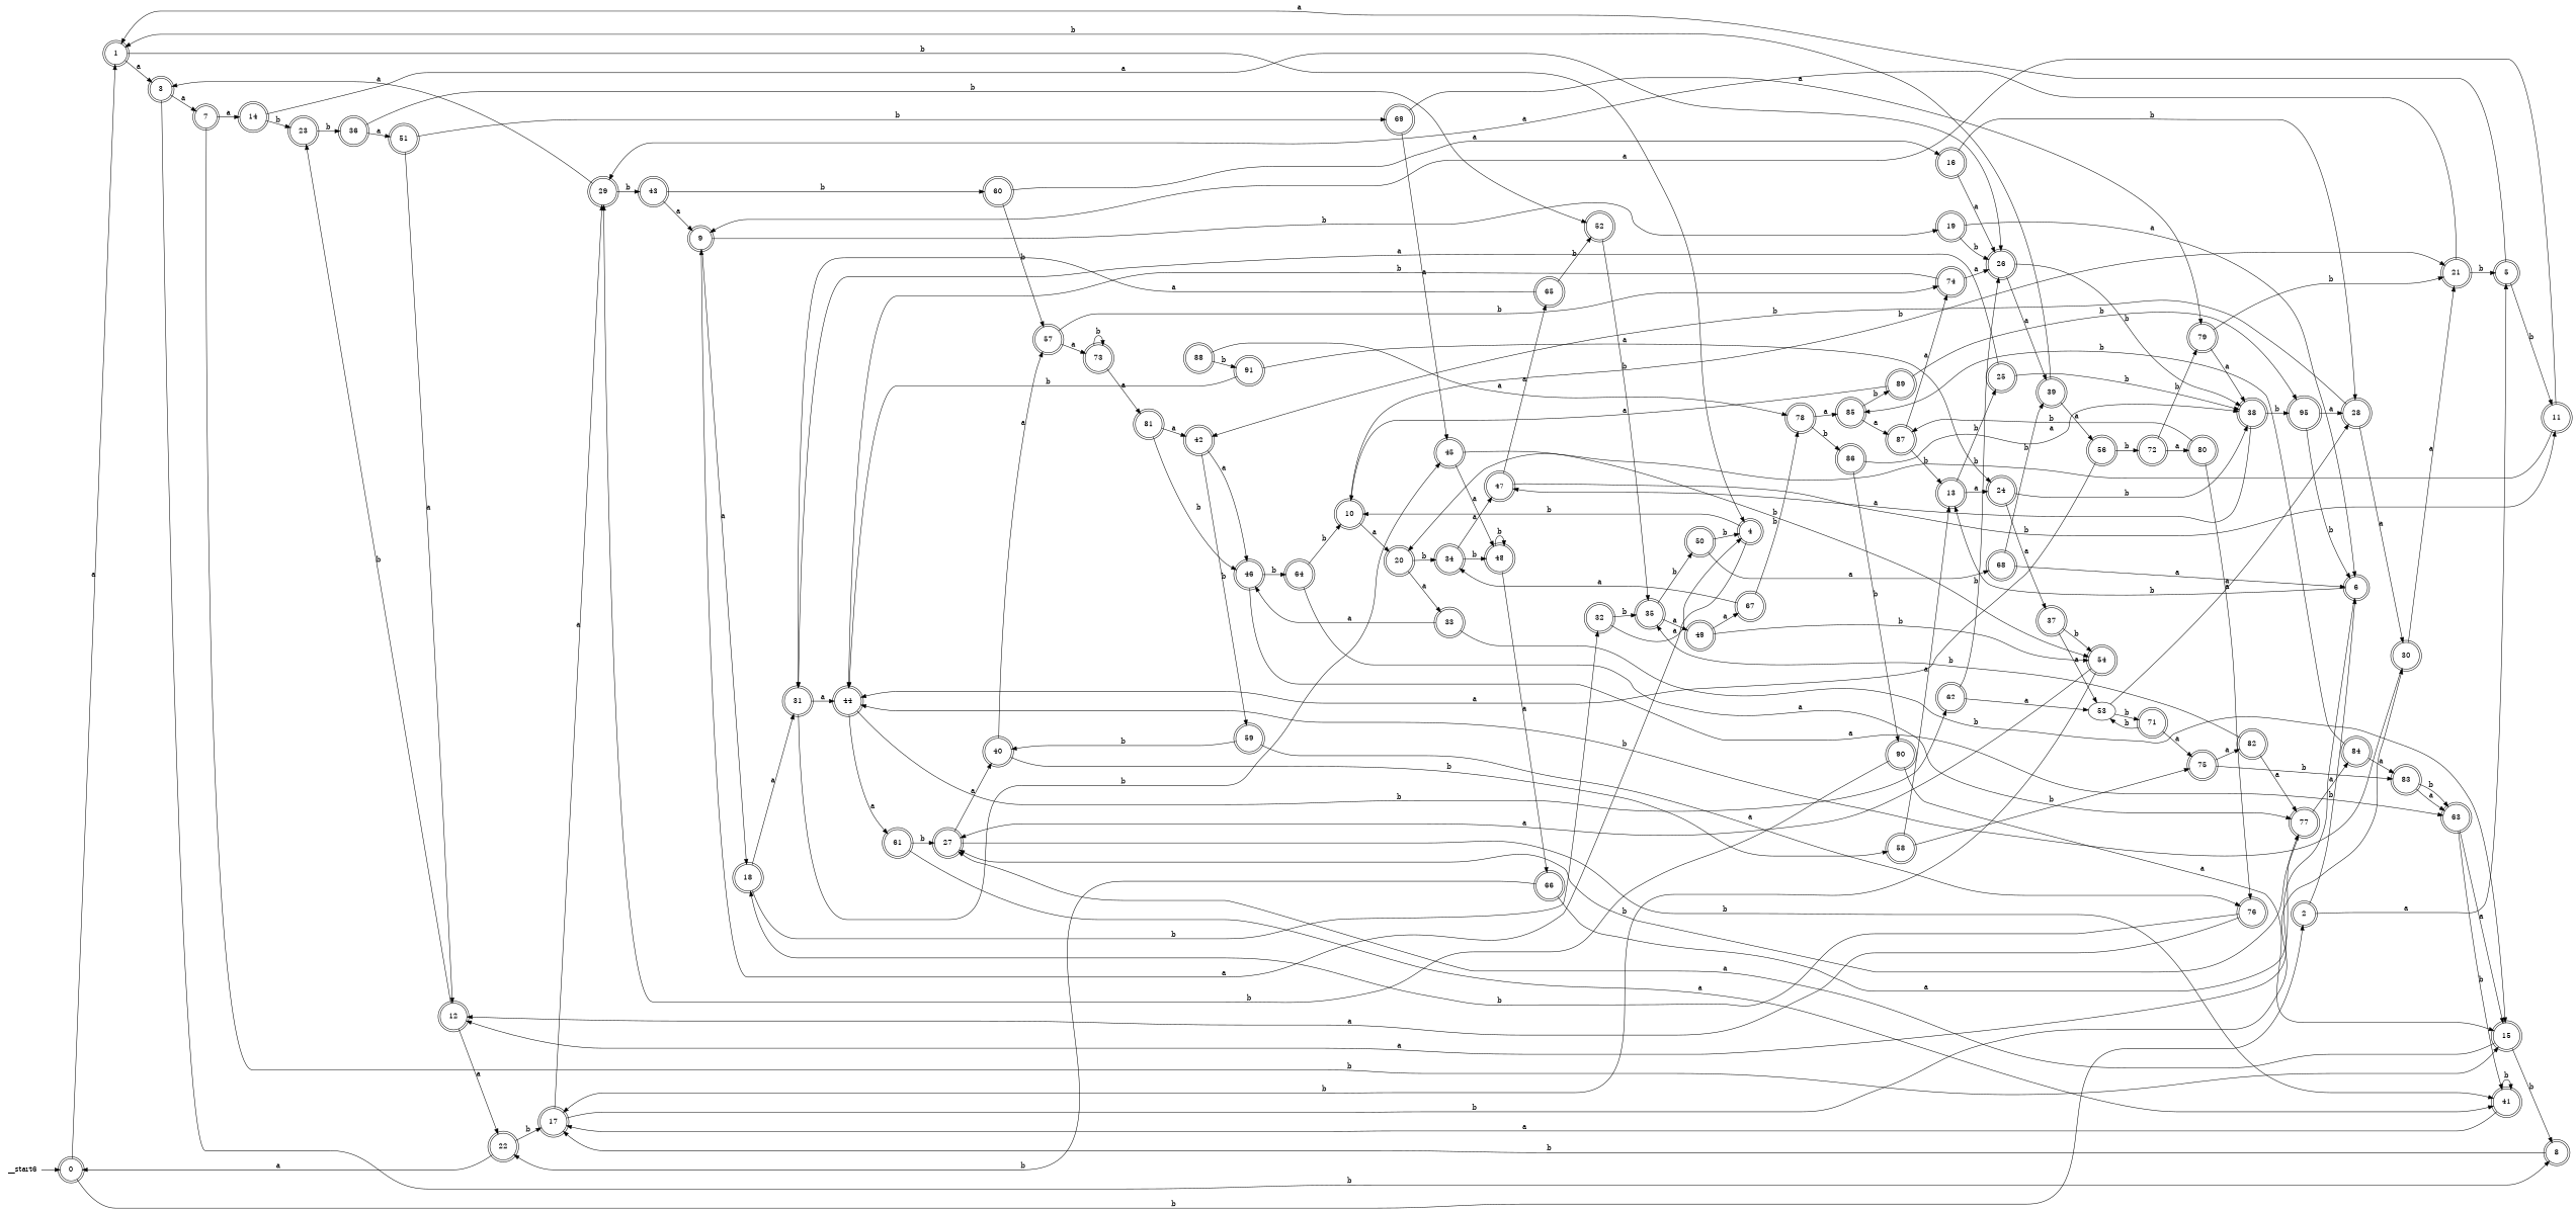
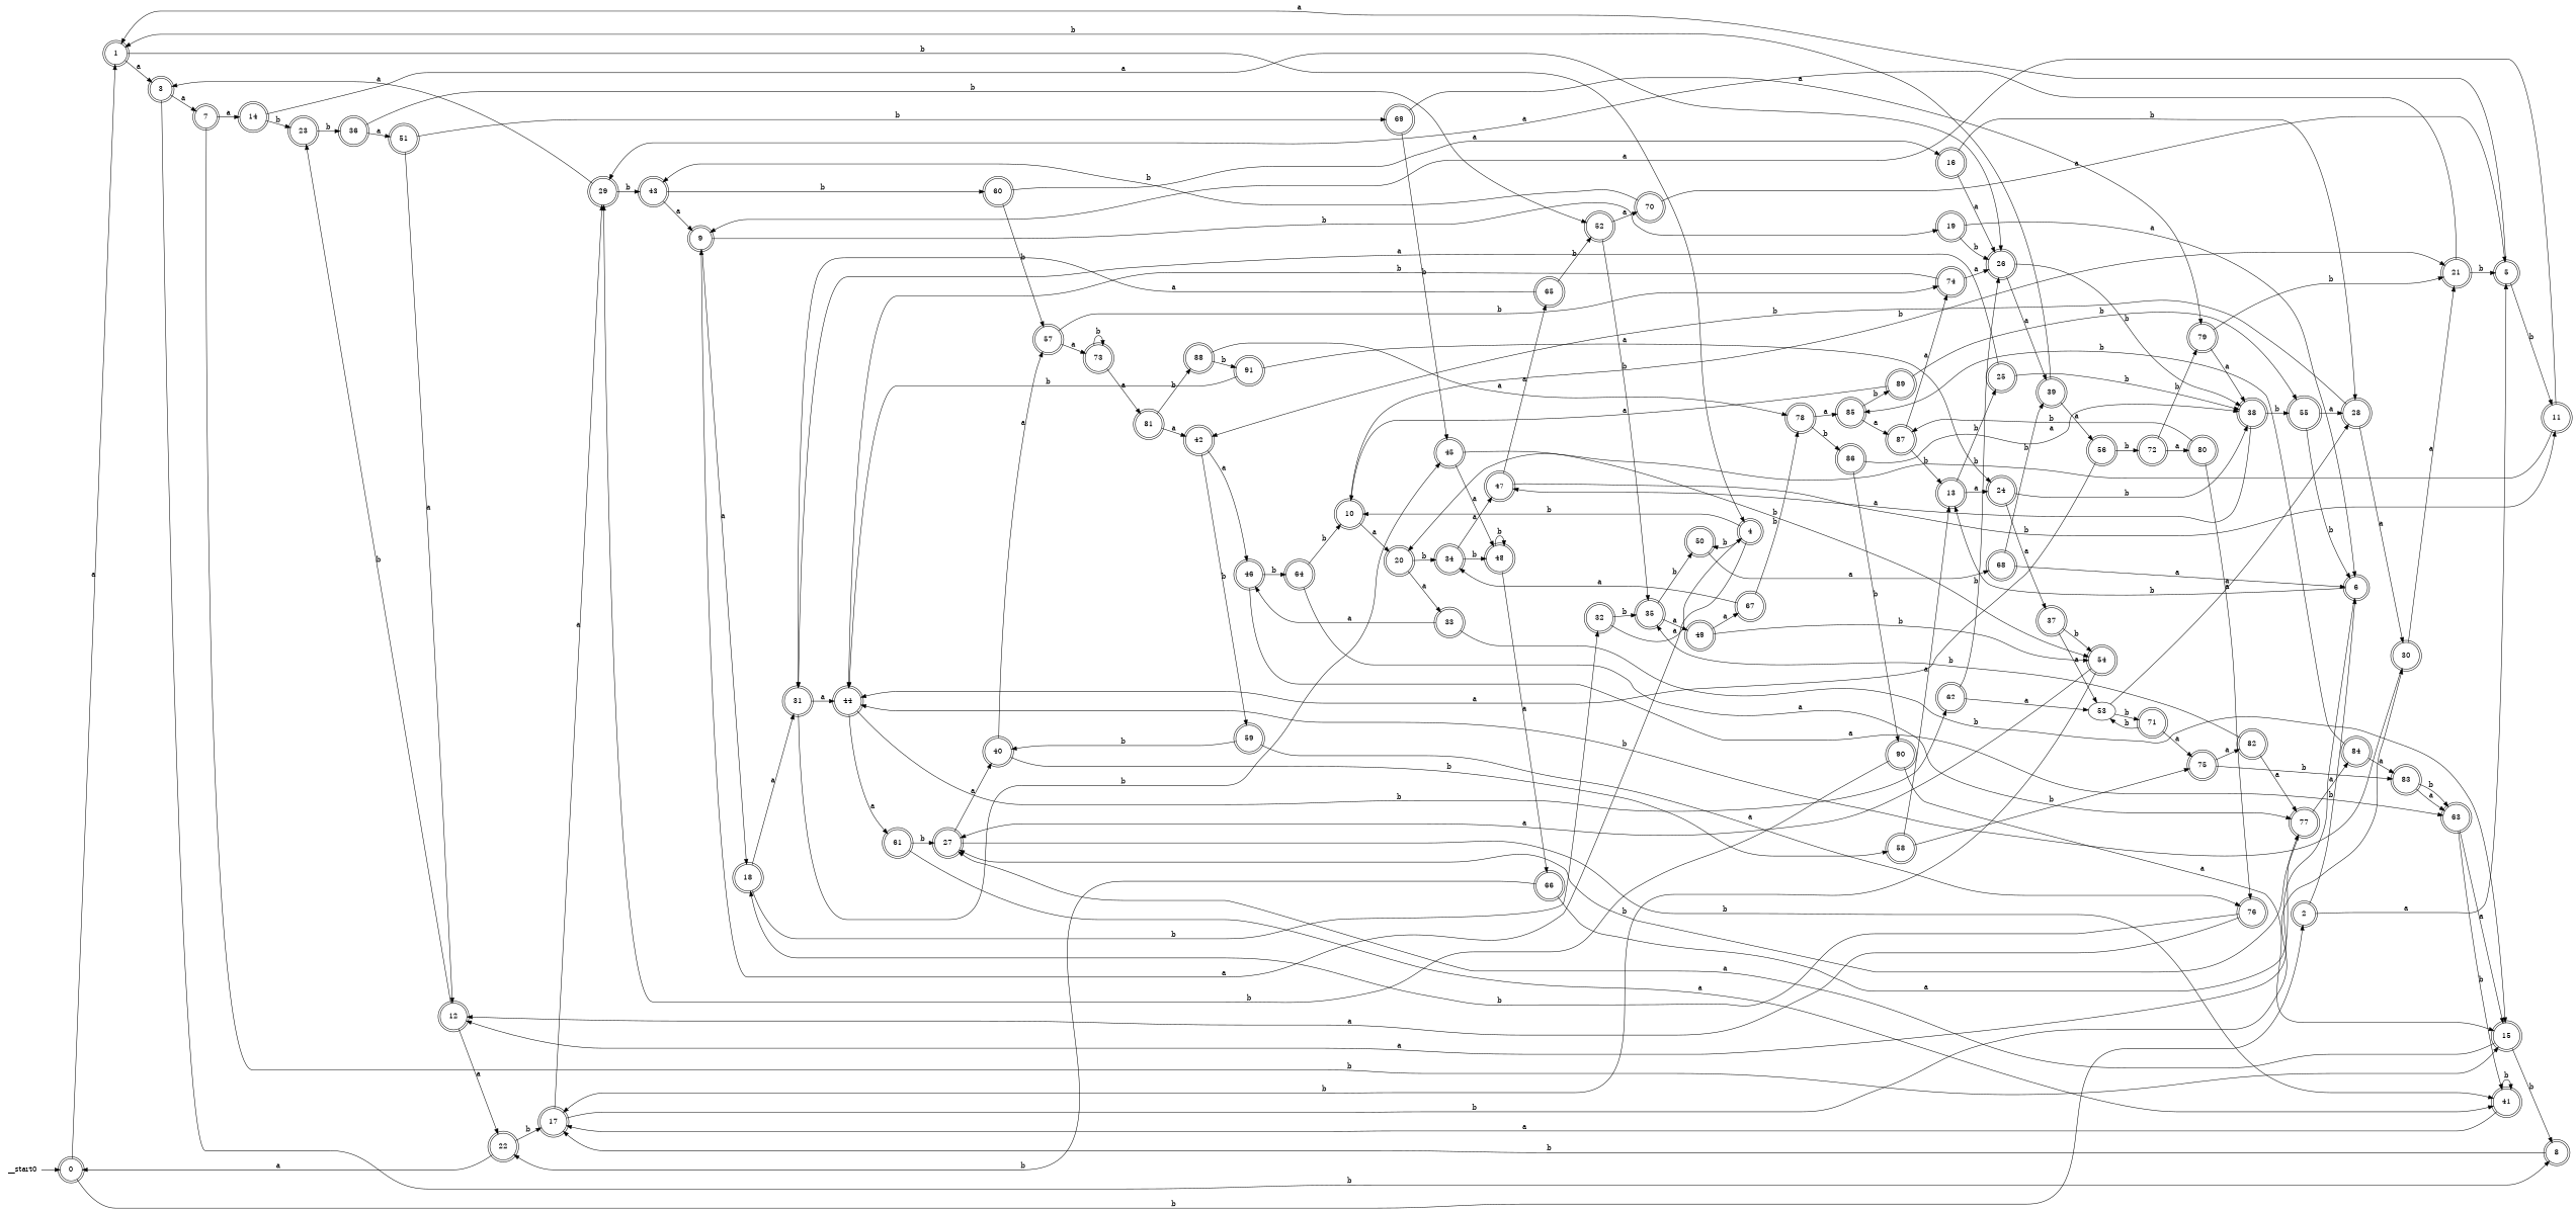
  digraph {
    rankdir=LR
    node [shape=doublecircle]
-   __start0 [shape=none label=__start6]
+   __start0 [shape=none]
    0
    1
    2
    3
    4
    5
    6
    7
    8
    9
    10
    11
    12
    13
    14
    15
    17
    18
    19
    20
    21
    22
    23
    24
    25
    26
    27
    16
    28
    29
    30
    31
    32
    33
    34
    36
    37
    38
    39
    40
    41
    42
    43
    44
    45
    35
    46
    47
    48
    49
    50
    51
    52
    53 [shape=""]
    54
-   55 [label=95]
+   55
    56
    57
    58
    59
    60
    61
    62
    63
    64
    65
    66
    67
    68
    69
+   70
    71
    72
    73
    74
    75
    76
    77
    78
    79
    80
    81
    82
    83
    84
    85
    86
    87
    88
    89
    90
    91
    __start0 -> 0
    0 -> 1 [label=a]
    0 -> 2 [label=b]
    1 -> 3 [label=a]
    1 -> 4 [label=b]
    2 -> 5 [label=a]
    2 -> 6 [label=b]
    3 -> 7 [label=a]
    3 -> 8 [label=b]
    4 -> 9 [label=a]
    4 -> 10 [label=b]
    5 -> 1 [label=a]
    5 -> 11 [label=b]
    6 -> 12 [label=a]
    6 -> 13 [label=b]
    7 -> 14 [label=a]
    7 -> 15 [label=b]
    8 -> 17 [label=b]
    9 -> 18 [label=a]
    9 -> 19 [label=b]
    10 -> 20 [label=a]
    10 -> 21 [label=b]
    11 -> 9 [label=a]
    11 -> 20 [label=b]
    12 -> 22 [label=a]
    12 -> 23 [label=b]
    13 -> 24 [label=a]
    13 -> 25 [label=b]
    14 -> 23 [label=b]
    14 -> 26 [label=a]
    15 -> 8 [label=b]
    15 -> 27 [label=a]
    17 -> 29 [label=a]
    17 -> 30 [label=b]
    18 -> 31 [label=a]
    18 -> 32 [label=b]
    19 -> 6 [label=a]
    19 -> 26 [label=b]
    20 -> 33 [label=a]
    20 -> 34 [label=b]
    21 -> 5 [label=b]
    21 -> 29 [label=a]
    22 -> 0 [label=a]
    22 -> 17 [label=b]
    23 -> 36 [label=b]
    24 -> 37 [label=a]
    24 -> 38 [label=b]
    25 -> 31 [label=a]
    25 -> 38 [label=b]
    26 -> 38 [label=b]
    26 -> 39 [label=a]
    27 -> 40 [label=a]
    27 -> 41 [label=b]
    16 -> 26 [label=a]
    16 -> 28 [label=b]
    28 -> 30 [label=a]
    28 -> 42 [label=b]
    29 -> 3 [label=a]
    29 -> 43 [label=b]
    30 -> 21 [label=a]
    30 -> 44 [label=b]
    31 -> 44 [label=a]
    31 -> 45 [label=b]
    32 -> 4 [label=a]
    32 -> 35 [label=b]
    33 -> 15 [label=b]
    33 -> 46 [label=a]
    34 -> 47 [label=a]
    34 -> 48 [label=b]
    36 -> 51 [label=a]
    36 -> 52 [label=b]
    37 -> 53 [label=a]
    37 -> 54 [label=b]
    38 -> 47 [label=a]
    38 -> 55 [label=b]
    39 -> 1 [label=b]
    39 -> 56 [label=a]
    40 -> 57 [label=a]
    40 -> 58 [label=b]
    41 -> 17 [label=a]
    41 -> 41 [label=b]
    42 -> 46 [label=a]
    42 -> 59 [label=b]
    43 -> 9 [label=a]
    43 -> 60 [label=b]
    44 -> 61 [label=a]
    44 -> 62 [label=b]
    45 -> 48 [label=a]
    45 -> 54 [label=b]
    35 -> 49 [label=a]
    35 -> 50 [label=b]
    46 -> 63 [label=a]
    46 -> 64 [label=b]
    47 -> 11 [label=b]
    47 -> 65 [label=a]
    48 -> 48 [label=b]
    48 -> 66 [label=a]
    49 -> 54 [label=b]
    49 -> 67 [label=a]
-   50 -> 4 [label=b]
+   4 -> 50 [label=b]
    50 -> 68 [label=a]
    51 -> 12 [label=a]
    51 -> 69 [label=b]
    52 -> 35 [label=b]
+   52 -> 70 [label=a]
    53 -> 28 [label=a]
    53 -> 71 [label=b]
    54 -> 17 [label=b]
    54 -> 27 [label=a]
    55 -> 6 [label=b]
    55 -> 28 [label=a]
    56 -> 44 [label=a]
    56 -> 72 [label=b]
    57 -> 73 [label=a]
    57 -> 74 [label=b]
    58 -> 13 [label=a]
    58 -> 75 [label=b]
    59 -> 40 [label=b]
    59 -> 76 [label=a]
    60 -> 16 [label=a]
    60 -> 57 [label=b]
    61 -> 27 [label=b]
    61 -> 41 [label=a]
    62 -> 26 [label=b]
    62 -> 53 [label=a]
    63 -> 15 [label=a]
    63 -> 41 [label=b]
    64 -> 10 [label=b]
    64 -> 77 [label=a]
    65 -> 31 [label=a]
    65 -> 52 [label=b]
    66 -> 22 [label=b]
    66 -> 77 [label=a]
    67 -> 34 [label=a]
    67 -> 78 [label=b]
    68 -> 6 [label=a]
    68 -> 39 [label=b]
-   69 -> 45 [label=a]
+   69 -> 45 [label=b]
    69 -> 79 [label=a]
+   70 -> 5 [label=a]
+   70 -> 43 [label=b]
    71 -> 53 [label=b]
    71 -> 75 [label=a]
    72 -> 79 [label=b]
    72 -> 80 [label=a]
    73 -> 73 [label=b]
    73 -> 81 [label=a]
    74 -> 26 [label=a]
    74 -> 44 [label=b]
    75 -> 82 [label=a]
    75 -> 83 [label=b]
    76 -> 12 [label=a]
    76 -> 18 [label=b]
    77 -> 27 [label=b]
    77 -> 84 [label=a]
    78 -> 85 [label=a]
    78 -> 86 [label=b]
    79 -> 21 [label=b]
    79 -> 38 [label=a]
    80 -> 76 [label=a]
    80 -> 87 [label=b]
    81 -> 42 [label=a]
-   81 -> 46 [label=b]
+   81 -> 88 [label=b]
    82 -> 35 [label=b]
    82 -> 77 [label=a]
    83 -> 63 [label=a]
    83 -> 63 [label=b]
    84 -> 83 [label=a]
    84 -> 85 [label=b]
    85 -> 87 [label=a]
    85 -> 89 [label=b]
    86 -> 38 [label=a]
    86 -> 90 [label=b]
    87 -> 13 [label=b]
    87 -> 74 [label=a]
    88 -> 78 [label=a]
    88 -> 91 [label=b]
    89 -> 10 [label=a]
    89 -> 55 [label=b]
    90 -> 15 [label=a]
    90 -> 29 [label=b]
    91 -> 24 [label=a]
    91 -> 44 [label=b]
  }
